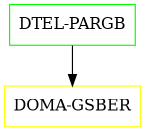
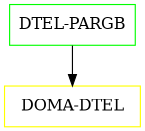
  digraph {
    node [shape=box]
    "DTEL-PARGB" [color=green]
-   "DOMA-GSBER" [color=yellow]
+   "DOMA-GSBER" [color=yellow label="DOMA-DTEL"]
    "DTEL-PARGB" -> "DOMA-GSBER"
  }
